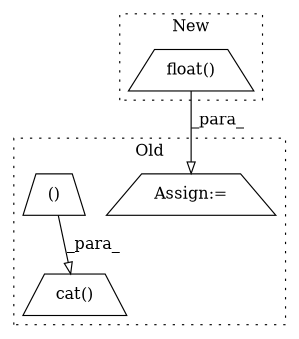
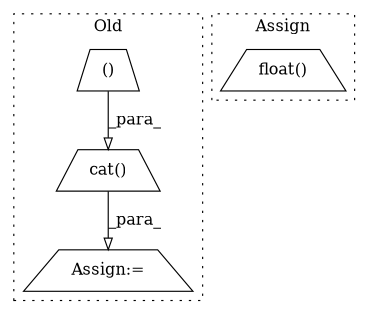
  digraph {
    node [a=75 shape=trapezium]
    edge [style=solid arrowhead=onormal]
    n1 [l="10,11" label="cat()" s="4259,4287"]
    n2 [a=68 l=3 label="Assign:=" s=4256]
    n3 [a=54 l=15 label="()" s=4271]
    n4 [l=49 label="float()" s=5058]
    subgraph cluster_1 {
      label=Old
      style=dotted
      n1
      n2
      n3
    }
    subgraph cluster_2 {
-     label=New
+     label=Assign
      style=dotted
      n4
    }
-   n4 -> n2 [label=_para_]
+   n1 -> n2 [label=_para_]
    n3 -> n1 [label=_para_]
  }
